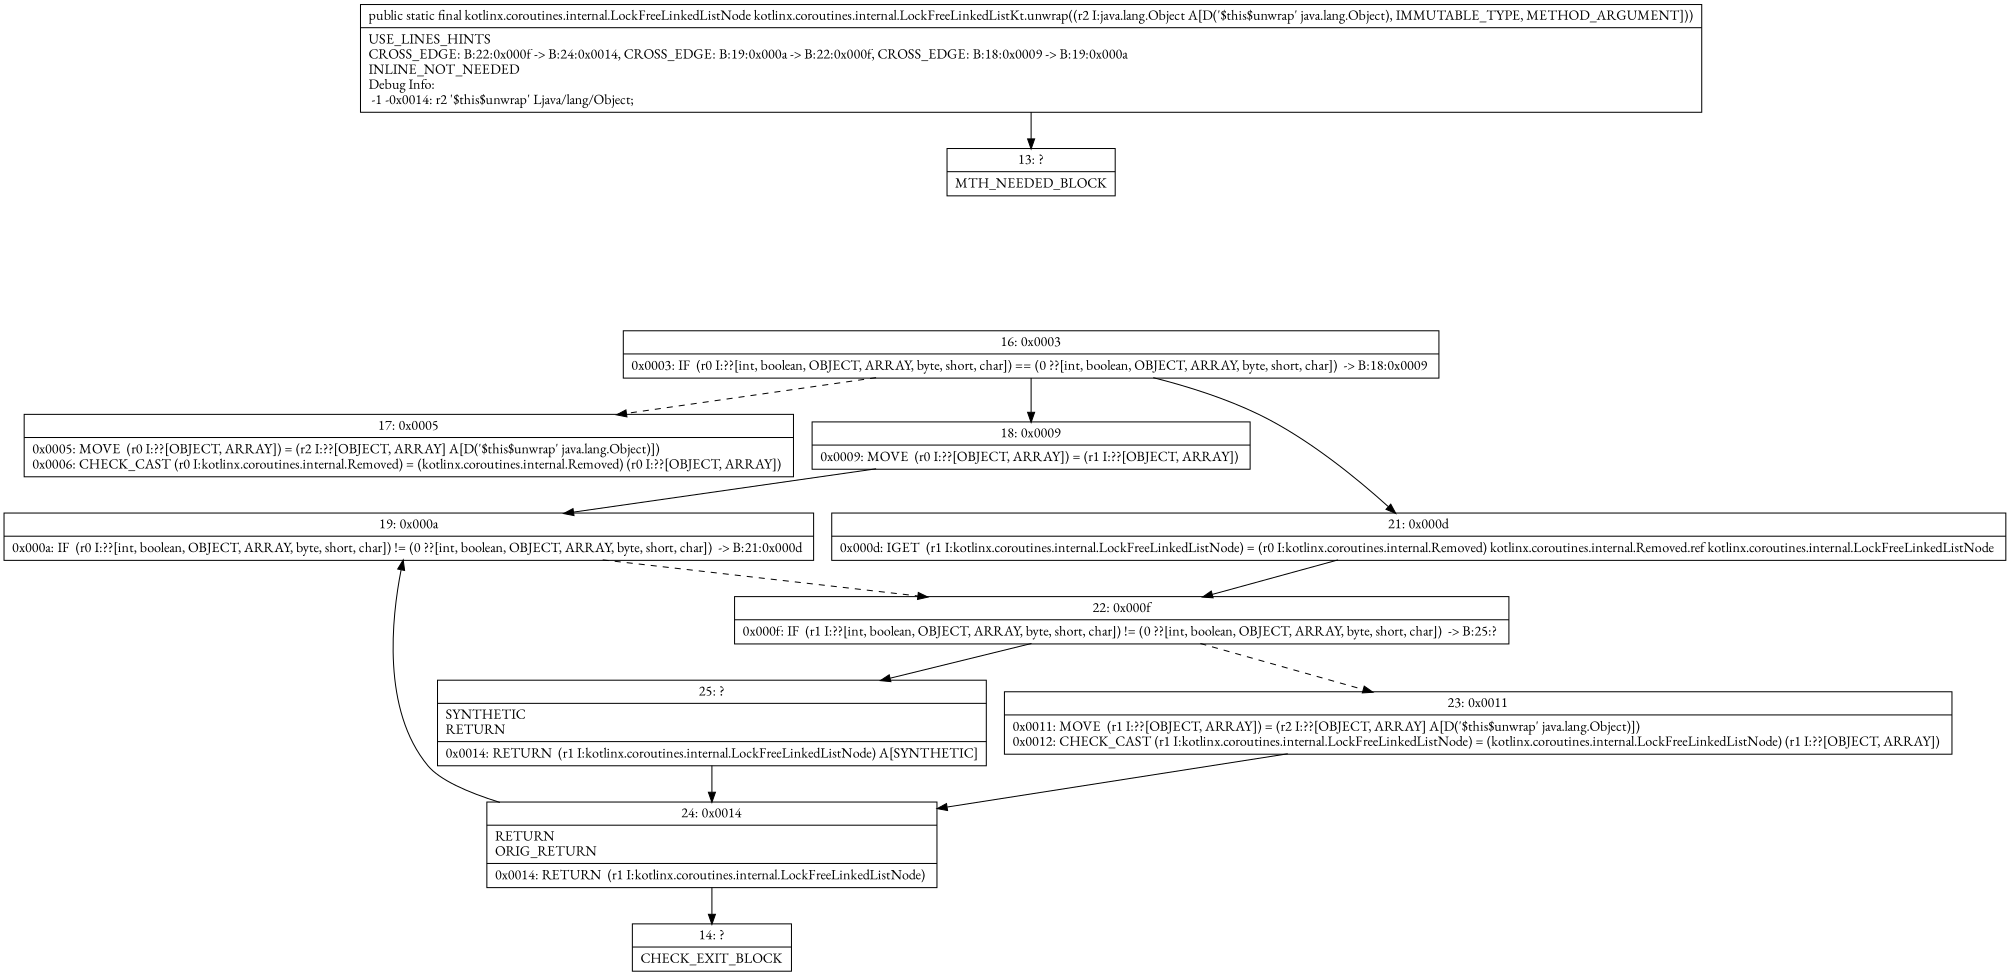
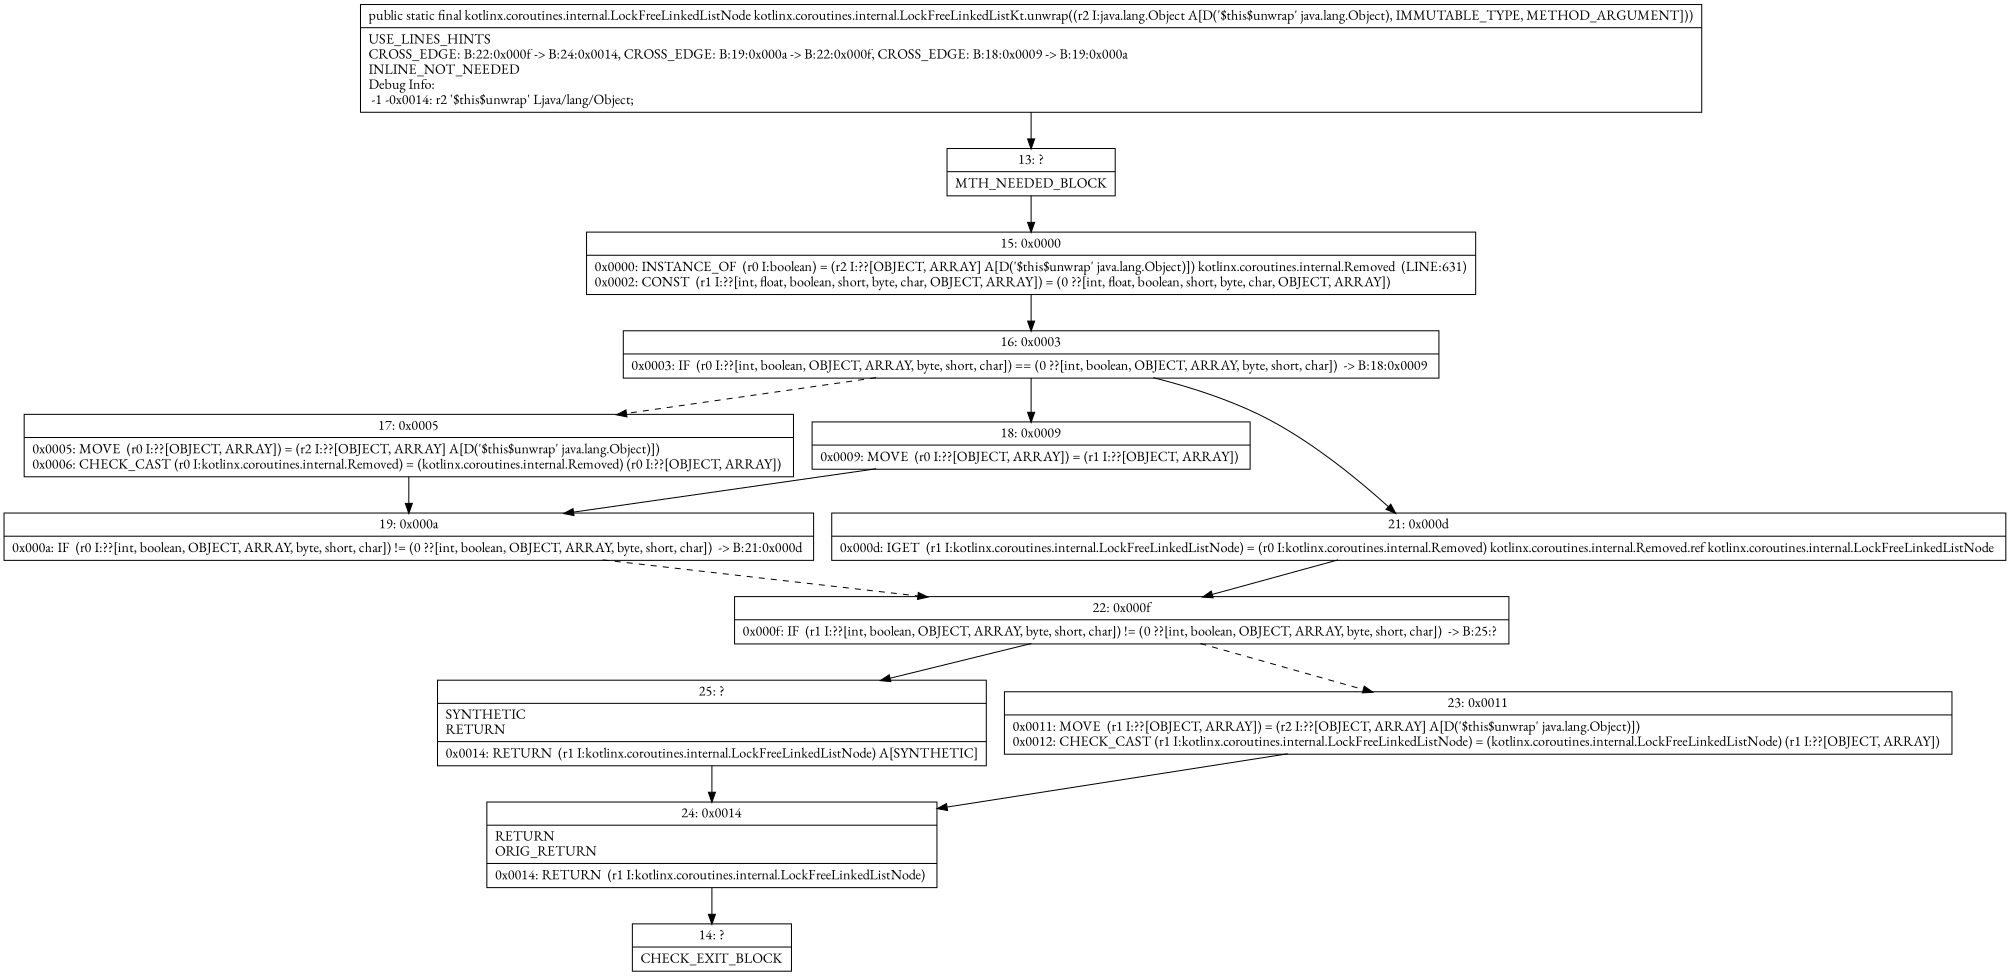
  digraph {
    fontname="EB Garamond"
    node [fontname="EB Garamond" shape=record]
    edge [fontname="EB Garamond"]
    n1 [label="{13\:\ ?|MTH_NEEDED_BLOCK\l}"]
+   n2 [label="{15\:\ 0x0000|0x0000: INSTANCE_OF  (r0 I:boolean) = (r2 I:??[OBJECT, ARRAY] A[D('$this$unwrap' java.lang.Object)]) kotlinx.coroutines.internal.Removed  (LINE:631)\l0x0002: CONST  (r1 I:??[int, float, boolean, short, byte, char, OBJECT, ARRAY]) = (0 ??[int, float, boolean, short, byte, char, OBJECT, ARRAY]) \l}"]
    n3 [label="{16\:\ 0x0003|0x0003: IF  (r0 I:??[int, boolean, OBJECT, ARRAY, byte, short, char]) == (0 ??[int, boolean, OBJECT, ARRAY, byte, short, char])  \-\> B:18:0x0009 \l}"]
    n4 [label="{17\:\ 0x0005|0x0005: MOVE  (r0 I:??[OBJECT, ARRAY]) = (r2 I:??[OBJECT, ARRAY] A[D('$this$unwrap' java.lang.Object)]) \l0x0006: CHECK_CAST (r0 I:kotlinx.coroutines.internal.Removed) = (kotlinx.coroutines.internal.Removed) (r0 I:??[OBJECT, ARRAY]) \l}"]
    n5 [label="{18\:\ 0x0009|0x0009: MOVE  (r0 I:??[OBJECT, ARRAY]) = (r1 I:??[OBJECT, ARRAY]) \l}"]
    n6 [label="{21\:\ 0x000d|0x000d: IGET  (r1 I:kotlinx.coroutines.internal.LockFreeLinkedListNode) = (r0 I:kotlinx.coroutines.internal.Removed) kotlinx.coroutines.internal.Removed.ref kotlinx.coroutines.internal.LockFreeLinkedListNode \l}"]
    n7 [label="{19\:\ 0x000a|0x000a: IF  (r0 I:??[int, boolean, OBJECT, ARRAY, byte, short, char]) != (0 ??[int, boolean, OBJECT, ARRAY, byte, short, char])  \-\> B:21:0x000d \l}"]
    n8 [label="{22\:\ 0x000f|0x000f: IF  (r1 I:??[int, boolean, OBJECT, ARRAY, byte, short, char]) != (0 ??[int, boolean, OBJECT, ARRAY, byte, short, char])  \-\> B:25:? \l}"]
    n9 [label="{23\:\ 0x0011|0x0011: MOVE  (r1 I:??[OBJECT, ARRAY]) = (r2 I:??[OBJECT, ARRAY] A[D('$this$unwrap' java.lang.Object)]) \l0x0012: CHECK_CAST (r1 I:kotlinx.coroutines.internal.LockFreeLinkedListNode) = (kotlinx.coroutines.internal.LockFreeLinkedListNode) (r1 I:??[OBJECT, ARRAY]) \l}"]
    n10 [label="{25\:\ ?|SYNTHETIC\lRETURN\l|0x0014: RETURN  (r1 I:kotlinx.coroutines.internal.LockFreeLinkedListNode) A[SYNTHETIC]\l}"]
    n11 [label="{24\:\ 0x0014|RETURN\lORIG_RETURN\l|0x0014: RETURN  (r1 I:kotlinx.coroutines.internal.LockFreeLinkedListNode) \l}"]
    n12 [label="{14\:\ ?|CHECK_EXIT_BLOCK\l}"]
    n13 [label="{public static final kotlinx.coroutines.internal.LockFreeLinkedListNode kotlinx.coroutines.internal.LockFreeLinkedListKt.unwrap((r2 I:java.lang.Object A[D('$this$unwrap' java.lang.Object), IMMUTABLE_TYPE, METHOD_ARGUMENT]))  | USE_LINES_HINTS\lCROSS_EDGE: B:22:0x000f \-\> B:24:0x0014, CROSS_EDGE: B:19:0x000a \-\> B:22:0x000f, CROSS_EDGE: B:18:0x0009 \-\> B:19:0x000a\lINLINE_NOT_NEEDED\lDebug Info:\l  \-1 \-0x0014: r2 '$this$unwrap' Ljava\/lang\/Object;\l}"]
+   n1 -> n2
+   n2 -> n3
    n3 -> n4 [style=dashed]
    n3 -> n5
    n3 -> n6
-   n11 -> n7
+   n4 -> n7
    n5 -> n7
    n6 -> n8
    n7 -> n8 [style=dashed]
    n8 -> n9 [style=dashed]
    n8 -> n10
    n9 -> n11
    n10 -> n11
    n11 -> n12
    n13 -> n1
  }
